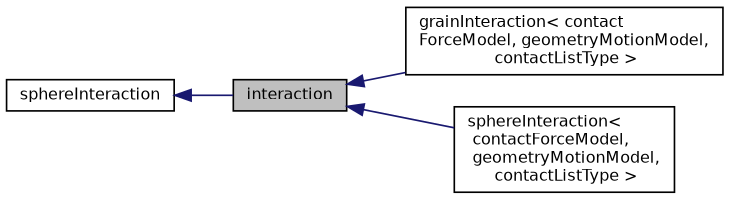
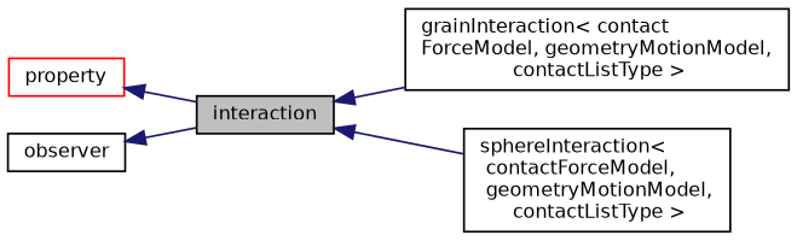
  digraph {
    rankdir=LR
    node [color=black fillcolor=white fontname=Helvetica fontsize=10 shape=record style=filled]
    edge [color=midnightblue dir=back fontname=Helvetica fontsize=10 labelfontname=Helvetica labelfontsize=10 style=solid]
    n1 [fillcolor=grey75 fontcolor=black height=0.2 label=interaction width=0.4]
    n2 [height=0.2 label="grainInteraction\< contact\lForceModel, geometryMotionModel,\l contactListType \>" width=0.4]
    n3 [height=0.2 label="sphereInteraction\<\l contactForceModel,\l geometryMotionModel,\l contactListType \>" width=0.4]
-   n5 [height=0.2 label=sphereInteraction width=0.4]
+   n4 [color=red height=0.2 label=property width=0.4]
+   n5 [height=0.2 label=observer width=0.4]
    n1 -> n2
    n1 -> n3
+   n4 -> n1
    n5 -> n1
  }
